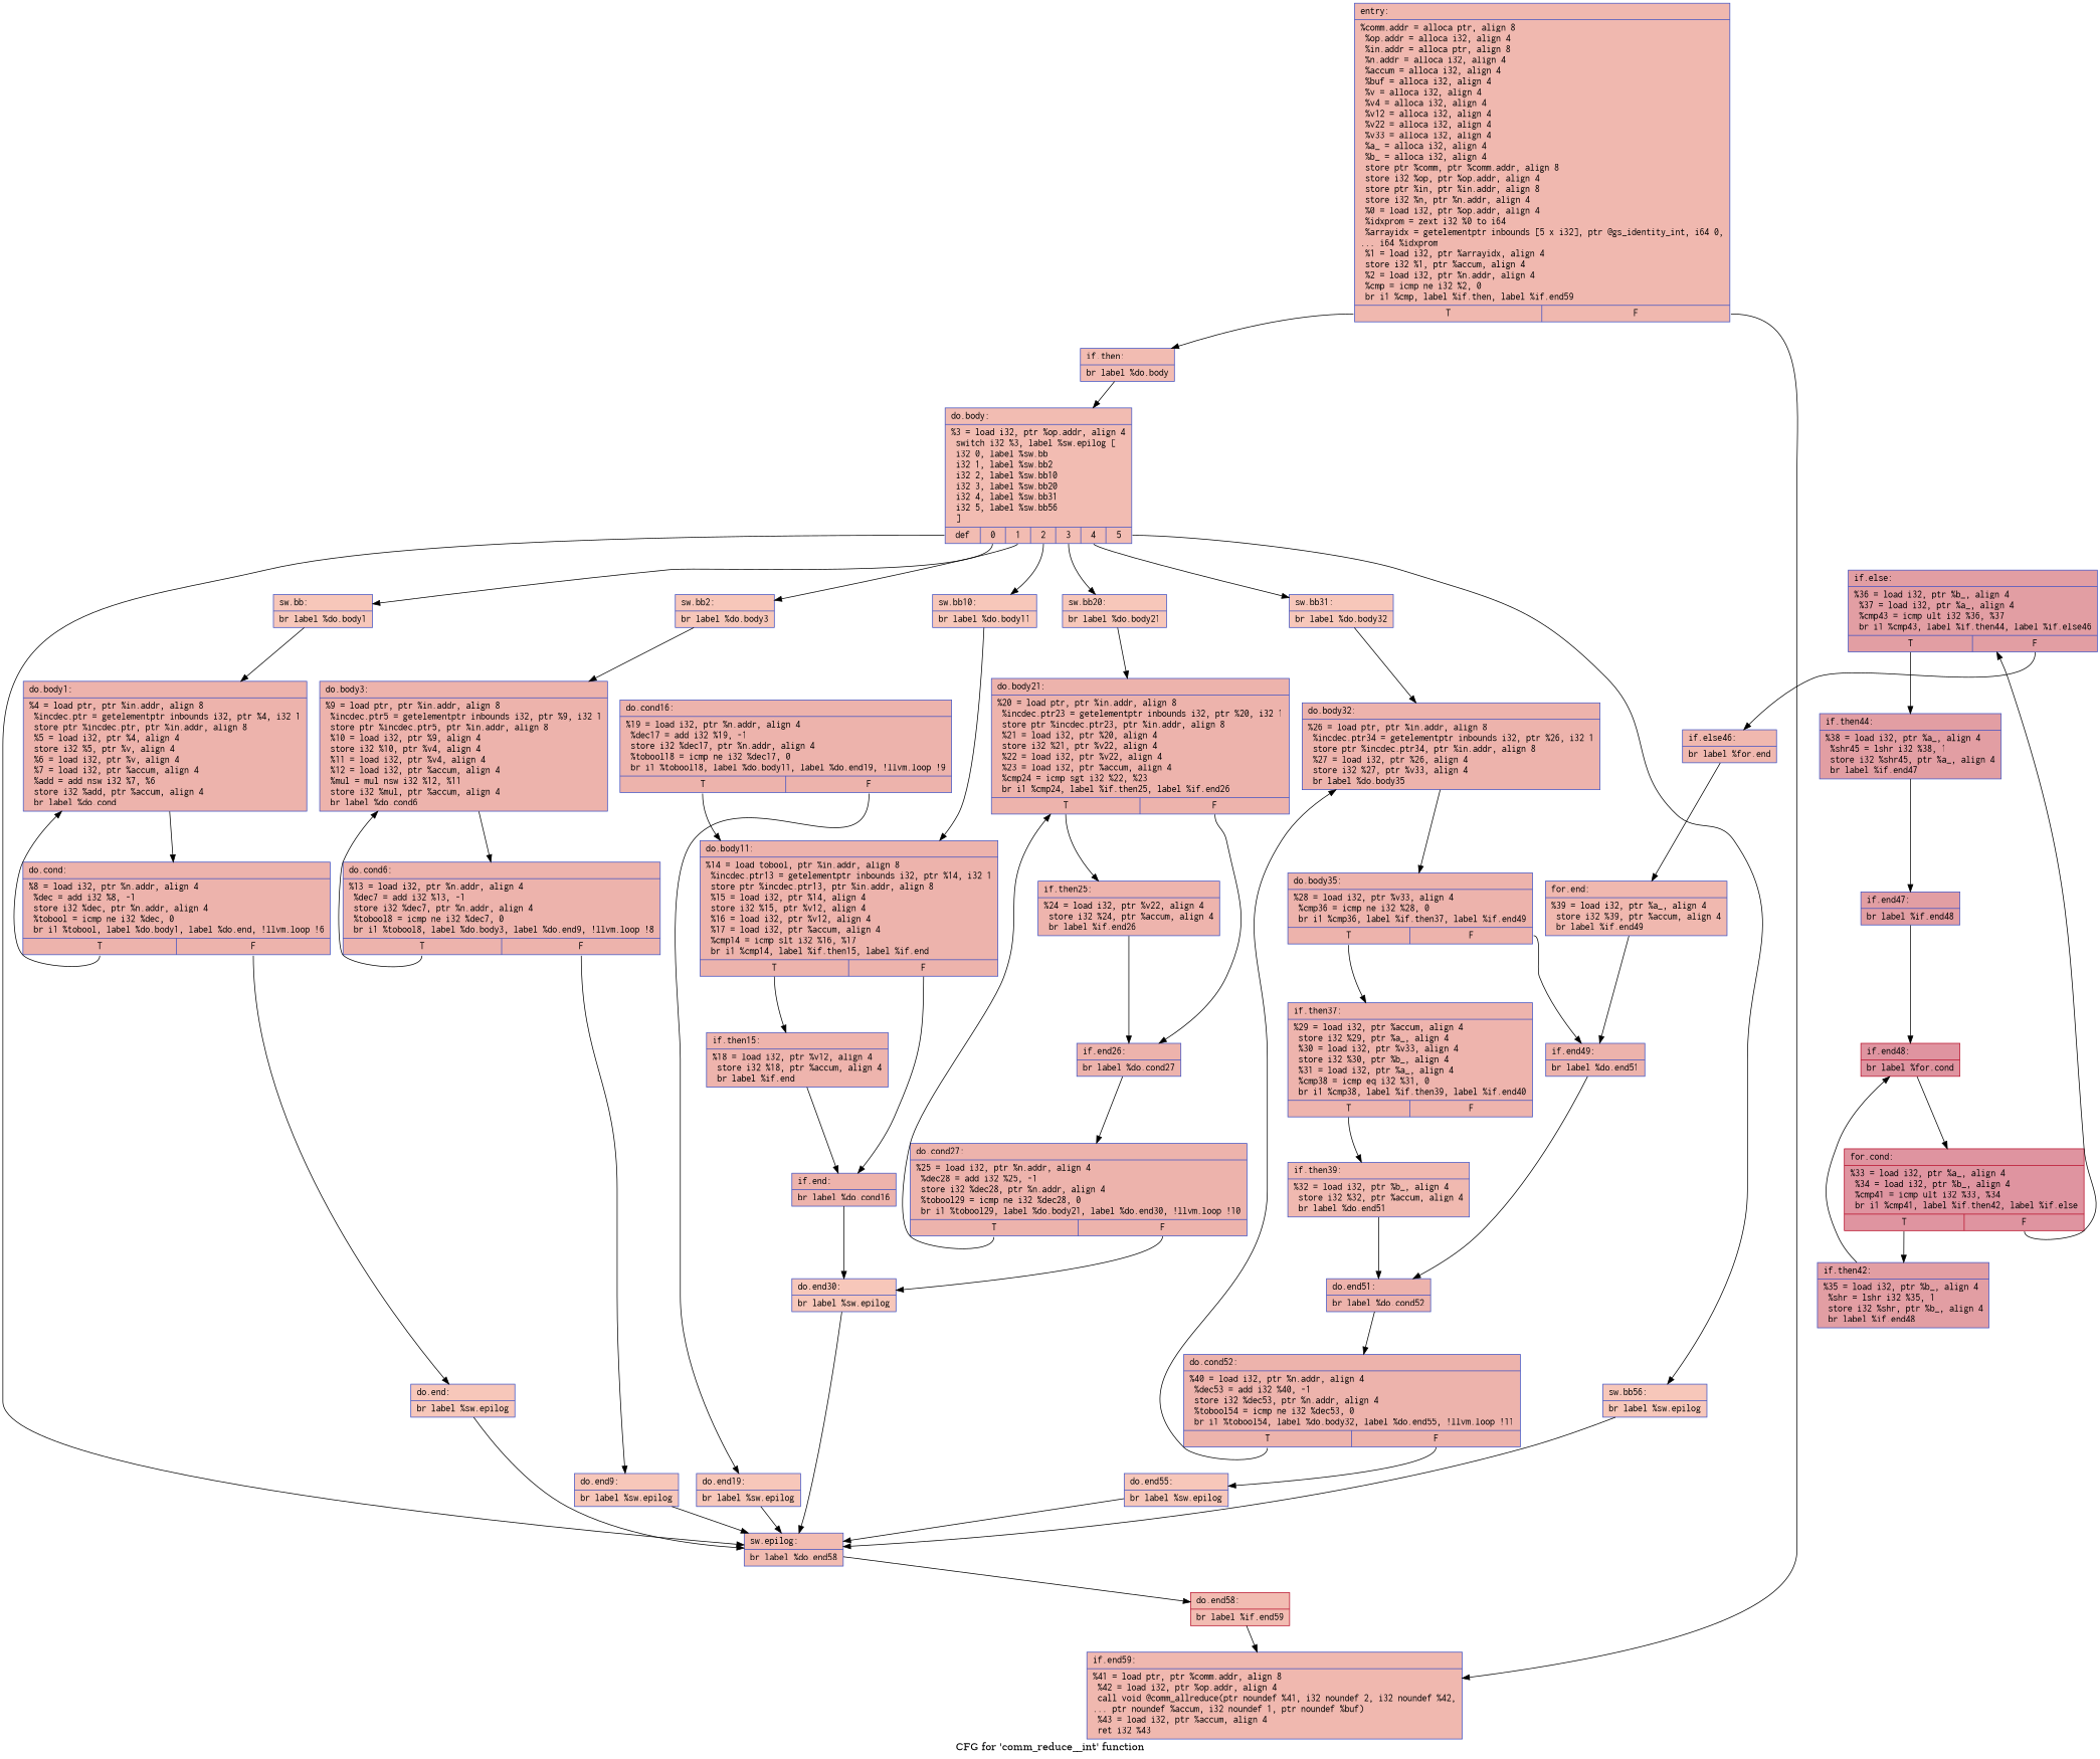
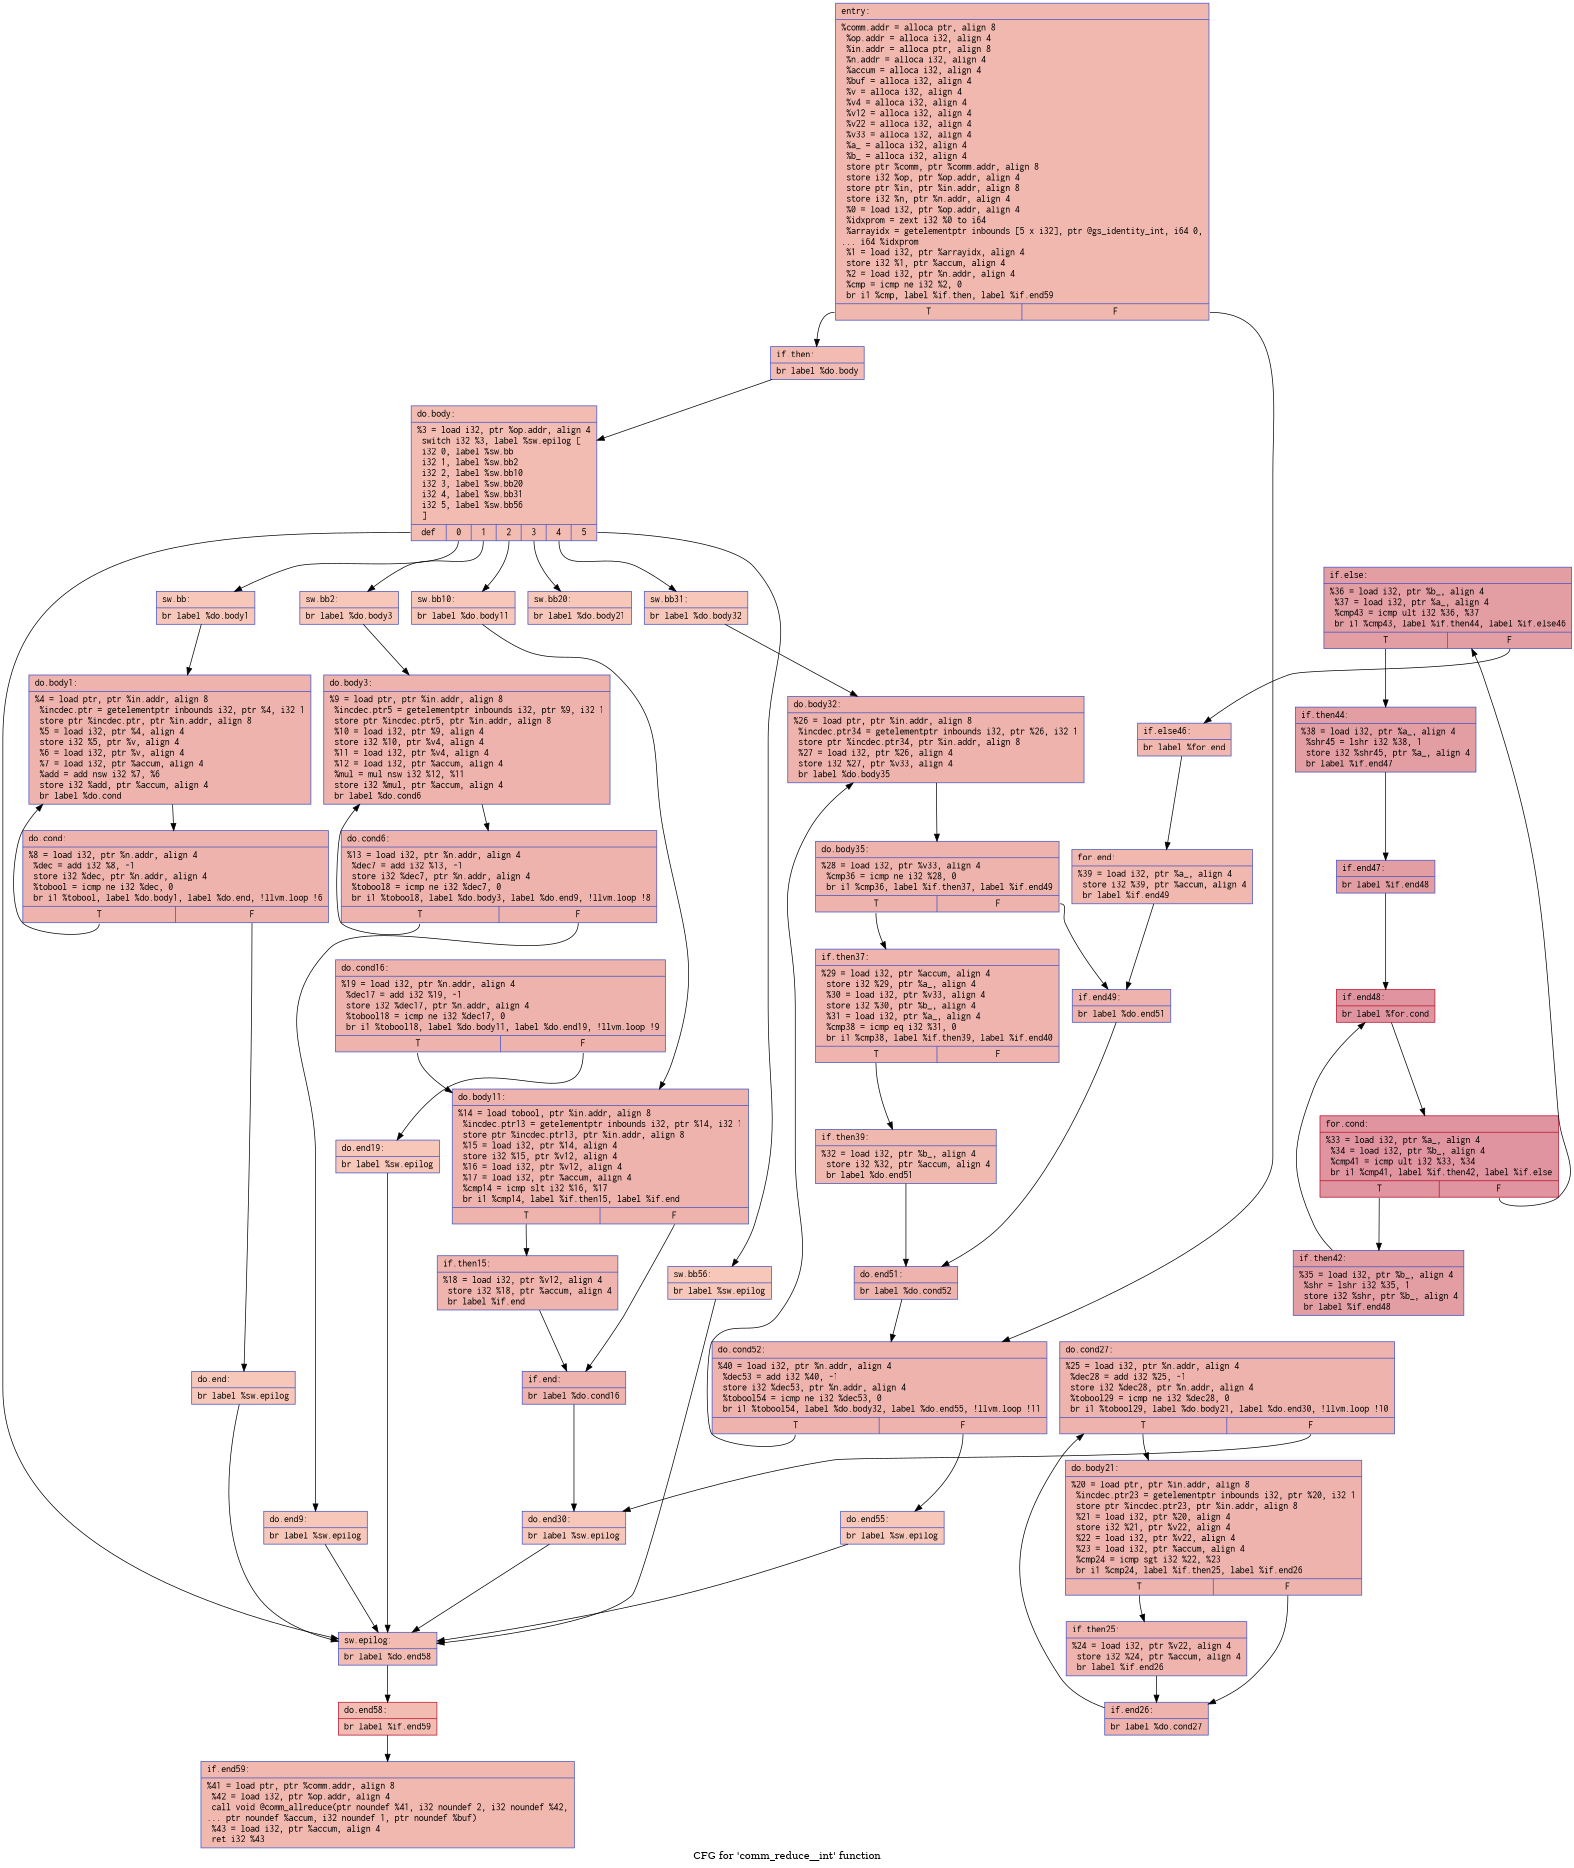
  digraph {
    label="CFG for 'comm_reduce__int' function"
    node [color="#3d50c3ff" fillcolor="#d6524470" fontname=Courier shape=record style=filled]
    n1 [fillcolor="#dc5d4a70" label="{entry:\l|  %comm.addr = alloca ptr, align 8\l  %op.addr = alloca i32, align 4\l  %in.addr = alloca ptr, align 8\l  %n.addr = alloca i32, align 4\l  %accum = alloca i32, align 4\l  %buf = alloca i32, align 4\l  %v = alloca i32, align 4\l  %v4 = alloca i32, align 4\l  %v12 = alloca i32, align 4\l  %v22 = alloca i32, align 4\l  %v33 = alloca i32, align 4\l  %a_ = alloca i32, align 4\l  %b_ = alloca i32, align 4\l  store ptr %comm, ptr %comm.addr, align 8\l  store i32 %op, ptr %op.addr, align 4\l  store ptr %in, ptr %in.addr, align 8\l  store i32 %n, ptr %n.addr, align 4\l  %0 = load i32, ptr %op.addr, align 4\l  %idxprom = zext i32 %0 to i64\l  %arrayidx = getelementptr inbounds [5 x i32], ptr @gs_identity_int, i64 0,\l... i64 %idxprom\l  %1 = load i32, ptr %arrayidx, align 4\l  store i32 %1, ptr %accum, align 4\l  %2 = load i32, ptr %n.addr, align 4\l  %cmp = icmp ne i32 %2, 0\l  br i1 %cmp, label %if.then, label %if.end59\l|{<s0>T|<s1>F}}"]
    n2 [fillcolor="#e1675170" label="{if.then:\l|  br label %do.body\l}"]
    n3 [fillcolor="#dc5d4a70" label="{if.end59:\l|  %41 = load ptr, ptr %comm.addr, align 8\l  %42 = load i32, ptr %op.addr, align 4\l  call void @comm_allreduce(ptr noundef %41, i32 noundef 2, i32 noundef %42,\l... ptr noundef %accum, i32 noundef 1, ptr noundef %buf)\l  %43 = load i32, ptr %accum, align 4\l  ret i32 %43\l}"]
    n4 [fillcolor="#e1675170" label="{do.body:\l|  %3 = load i32, ptr %op.addr, align 4\l  switch i32 %3, label %sw.epilog [\l    i32 0, label %sw.bb\l    i32 1, label %sw.bb2\l    i32 2, label %sw.bb10\l    i32 3, label %sw.bb20\l    i32 4, label %sw.bb31\l    i32 5, label %sw.bb56\l  ]\l|{<s0>def|<s1>0|<s2>1|<s3>2|<s4>3|<s5>4|<s6>5}}"]
    n5 [fillcolor="#e1675170" label="{sw.epilog:\l|  br label %do.end58\l}"]
    n6 [fillcolor="#ec7f6370" label="{sw.bb:\l|  br label %do.body1\l}"]
    n7 [fillcolor="#ec7f6370" label="{sw.bb2:\l|  br label %do.body3\l}"]
    n8 [fillcolor="#ec7f6370" label="{sw.bb10:\l|  br label %do.body11\l}"]
    n9 [fillcolor="#ec7f6370" label="{sw.bb20:\l|  br label %do.body21\l}"]
    n10 [fillcolor="#ec7f6370" label="{sw.bb31:\l|  br label %do.body32\l}"]
    n11 [fillcolor="#ec7f6370" label="{sw.bb56:\l|  br label %sw.epilog\l}"]
    n12 [color="#b70d28ff" fillcolor="#e1675170" label="{do.end58:\l|  br label %if.end59\l}"]
    n13 [label="{do.body1:\l|  %4 = load ptr, ptr %in.addr, align 8\l  %incdec.ptr = getelementptr inbounds i32, ptr %4, i32 1\l  store ptr %incdec.ptr, ptr %in.addr, align 8\l  %5 = load i32, ptr %4, align 4\l  store i32 %5, ptr %v, align 4\l  %6 = load i32, ptr %v, align 4\l  %7 = load i32, ptr %accum, align 4\l  %add = add nsw i32 %7, %6\l  store i32 %add, ptr %accum, align 4\l  br label %do.cond\l}"]
    n14 [label="{do.body3:\l|  %9 = load ptr, ptr %in.addr, align 8\l  %incdec.ptr5 = getelementptr inbounds i32, ptr %9, i32 1\l  store ptr %incdec.ptr5, ptr %in.addr, align 8\l  %10 = load i32, ptr %9, align 4\l  store i32 %10, ptr %v4, align 4\l  %11 = load i32, ptr %v4, align 4\l  %12 = load i32, ptr %accum, align 4\l  %mul = mul nsw i32 %12, %11\l  store i32 %mul, ptr %accum, align 4\l  br label %do.cond6\l}"]
    n15 [label="{do.body11:\l|  %14 = load tobool, ptr %in.addr, align 8\l  %incdec.ptr13 = getelementptr inbounds i32, ptr %14, i32 1\l  store ptr %incdec.ptr13, ptr %in.addr, align 8\l  %15 = load i32, ptr %14, align 4\l  store i32 %15, ptr %v12, align 4\l  %16 = load i32, ptr %v12, align 4\l  %17 = load i32, ptr %accum, align 4\l  %cmp14 = icmp slt i32 %16, %17\l  br i1 %cmp14, label %if.then15, label %if.end\l|{<s0>T|<s1>F}}"]
    n16 [label="{do.body21:\l|  %20 = load ptr, ptr %in.addr, align 8\l  %incdec.ptr23 = getelementptr inbounds i32, ptr %20, i32 1\l  store ptr %incdec.ptr23, ptr %in.addr, align 8\l  %21 = load i32, ptr %20, align 4\l  store i32 %21, ptr %v22, align 4\l  %22 = load i32, ptr %v22, align 4\l  %23 = load i32, ptr %accum, align 4\l  %cmp24 = icmp sgt i32 %22, %23\l  br i1 %cmp24, label %if.then25, label %if.end26\l|{<s0>T|<s1>F}}"]
    n17 [label="{do.body32:\l|  %26 = load ptr, ptr %in.addr, align 8\l  %incdec.ptr34 = getelementptr inbounds i32, ptr %26, i32 1\l  store ptr %incdec.ptr34, ptr %in.addr, align 8\l  %27 = load i32, ptr %26, align 4\l  store i32 %27, ptr %v33, align 4\l  br label %do.body35\l}"]
    n18 [label="{do.cond:\l|  %8 = load i32, ptr %n.addr, align 4\l  %dec = add i32 %8, -1\l  store i32 %dec, ptr %n.addr, align 4\l  %tobool = icmp ne i32 %dec, 0\l  br i1 %tobool, label %do.body1, label %do.end, !llvm.loop !6\l|{<s0>T|<s1>F}}"]
    n19 [label="{do.cond6:\l|  %13 = load i32, ptr %n.addr, align 4\l  %dec7 = add i32 %13, -1\l  store i32 %dec7, ptr %n.addr, align 4\l  %tobool8 = icmp ne i32 %dec7, 0\l  br i1 %tobool8, label %do.body3, label %do.end9, !llvm.loop !8\l|{<s0>T|<s1>F}}"]
    n20 [fillcolor="#d8564670" label="{if.then15:\l|  %18 = load i32, ptr %v12, align 4\l  store i32 %18, ptr %accum, align 4\l  br label %if.end\l}"]
    n21 [label="{if.end:\l|  br label %do.cond16\l}"]
    n22 [fillcolor="#d8564670" label="{if.then25:\l|  %24 = load i32, ptr %v22, align 4\l  store i32 %24, ptr %accum, align 4\l  br label %if.end26\l}"]
    n23 [label="{if.end26:\l|  br label %do.cond27\l}"]
    n24 [label="{do.body35:\l|  %28 = load i32, ptr %v33, align 4\l  %cmp36 = icmp ne i32 %28, 0\l  br i1 %cmp36, label %if.then37, label %if.end49\l|{<s0>T|<s1>F}}"]
    n25 [fillcolor="#ec7f6370" label="{do.end:\l|  br label %sw.epilog\l}"]
    n26 [fillcolor="#ec7f6370" label="{do.end9:\l|  br label %sw.epilog\l}"]
    n27 [fillcolor="#ec7f6370" label="{do.end30:\l|  br label %sw.epilog\l}"]
    n28 [label="{do.cond16:\l|  %19 = load i32, ptr %n.addr, align 4\l  %dec17 = add i32 %19, -1\l  store i32 %dec17, ptr %n.addr, align 4\l  %tobool18 = icmp ne i32 %dec17, 0\l  br i1 %tobool18, label %do.body11, label %do.end19, !llvm.loop !9\l|{<s0>T|<s1>F}}"]
    n29 [fillcolor="#ec7f6370" label="{do.end19:\l|  br label %sw.epilog\l}"]
    n30 [label="{do.cond27:\l|  %25 = load i32, ptr %n.addr, align 4\l  %dec28 = add i32 %25, -1\l  store i32 %dec28, ptr %n.addr, align 4\l  %tobool29 = icmp ne i32 %dec28, 0\l  br i1 %tobool29, label %do.body21, label %do.end30, !llvm.loop !10\l|{<s0>T|<s1>F}}"]
    n31 [fillcolor="#d8564670" label="{if.then37:\l|  %29 = load i32, ptr %accum, align 4\l  store i32 %29, ptr %a_, align 4\l  %30 = load i32, ptr %v33, align 4\l  store i32 %30, ptr %b_, align 4\l  %31 = load i32, ptr %a_, align 4\l  %cmp38 = icmp eq i32 %31, 0\l  br i1 %cmp38, label %if.then39, label %if.end40\l|{<s0>T|<s1>F}}"]
    n32 [label="{if.end49:\l|  br label %do.end51\l}"]
    n33 [fillcolor="#de614d70" label="{if.then39:\l|  %32 = load i32, ptr %b_, align 4\l  store i32 %32, ptr %accum, align 4\l  br label %do.end51\l}"]
    n34 [label="{do.end51:\l|  br label %do.cond52\l}"]
    n35 [label="{do.cond52:\l|  %40 = load i32, ptr %n.addr, align 4\l  %dec53 = add i32 %40, -1\l  store i32 %dec53, ptr %n.addr, align 4\l  %tobool54 = icmp ne i32 %dec53, 0\l  br i1 %tobool54, label %do.body32, label %do.end55, !llvm.loop !11\l|{<s0>T|<s1>F}}"]
    n36 [color="#b70d28ff" fillcolor="#b70d2870" label="{for.cond:\l|  %33 = load i32, ptr %a_, align 4\l  %34 = load i32, ptr %b_, align 4\l  %cmp41 = icmp ult i32 %33, %34\l  br i1 %cmp41, label %if.then42, label %if.else\l|{<s0>T|<s1>F}}"]
    n37 [fillcolor="#be242e70" label="{if.then42:\l|  %35 = load i32, ptr %b_, align 4\l  %shr = lshr i32 %35, 1\l  store i32 %shr, ptr %b_, align 4\l  br label %if.end48\l}"]
    n38 [fillcolor="#be242e70" label="{if.else:\l|  %36 = load i32, ptr %b_, align 4\l  %37 = load i32, ptr %a_, align 4\l  %cmp43 = icmp ult i32 %36, %37\l  br i1 %cmp43, label %if.then44, label %if.else46\l|{<s0>T|<s1>F}}"]
    n39 [fillcolor="#ec7f6370" label="{do.end55:\l|  br label %sw.epilog\l}"]
    n40 [color="#b70d28ff" fillcolor="#b70d2870" label="{if.end48:\l|  br label %for.cond\l}"]
    n41 [fillcolor="#be242e70" label="{if.then44:\l|  %38 = load i32, ptr %a_, align 4\l  %shr45 = lshr i32 %38, 1\l  store i32 %shr45, ptr %a_, align 4\l  br label %if.end47\l}"]
    n42 [fillcolor="#dc5d4a70" label="{if.else46:\l|  br label %for.end\l}"]
    n43 [fillcolor="#be242e70" label="{if.end47:\l|  br label %if.end48\l}"]
    n44 [fillcolor="#dc5d4a70" label="{for.end:\l|  %39 = load i32, ptr %a_, align 4\l  store i32 %39, ptr %accum, align 4\l  br label %if.end49\l}"]
    n1 -> n2 [tailport=s0]
-   n1 -> n3 [tailport=s1]
+   n1 -> n35 [tailport=s1]
    n2 -> n4
    n4 -> n5 [tailport=s0]
    n4 -> n6 [tailport=s1]
    n4 -> n7 [tailport=s2]
    n4 -> n8 [tailport=s3]
    n4 -> n9 [tailport=s4]
    n4 -> n10 [tailport=s5]
    n4 -> n11 [tailport=s6]
    n5 -> n12
    n6 -> n13
    n7 -> n14
    n8 -> n15
-   n9 -> n16
    n10 -> n17
    n11 -> n5
    n12 -> n3
    n13 -> n18
    n14 -> n19
    n15 -> n20 [tailport=s0]
    n15 -> n21 [tailport=s1]
    n16 -> n22 [tailport=s0]
    n16 -> n23 [tailport=s1]
    n17 -> n24
    n18 -> n13 [tailport=s0]
    n18 -> n25 [tailport=s1]
    n19 -> n14 [tailport=s0]
    n19 -> n26 [tailport=s1]
    n20 -> n21
    n21 -> n27
    n22 -> n23
    n23 -> n30
    n24 -> n31 [tailport=s0]
    n24 -> n32 [tailport=s1]
    n25 -> n5
    n26 -> n5
    n27 -> n5
    n28 -> n15 [tailport=s0]
    n28 -> n29 [tailport=s1]
    n29 -> n5
    n30 -> n16 [tailport=s0]
    n30 -> n27 [tailport=s1]
    n31 -> n33 [tailport=s0]
    n32 -> n34
    n33 -> n34
    n34 -> n35
    n35 -> n17 [tailport=s0]
    n35 -> n39 [tailport=s1]
    n36 -> n37 [tailport=s0]
    n36 -> n38 [tailport=s1]
    n37 -> n40
    n38 -> n41 [tailport=s0]
    n38 -> n42 [tailport=s1]
    n39 -> n5
    n40 -> n36
    n41 -> n43
    n42 -> n44
    n43 -> n40
    n44 -> n32
  }
